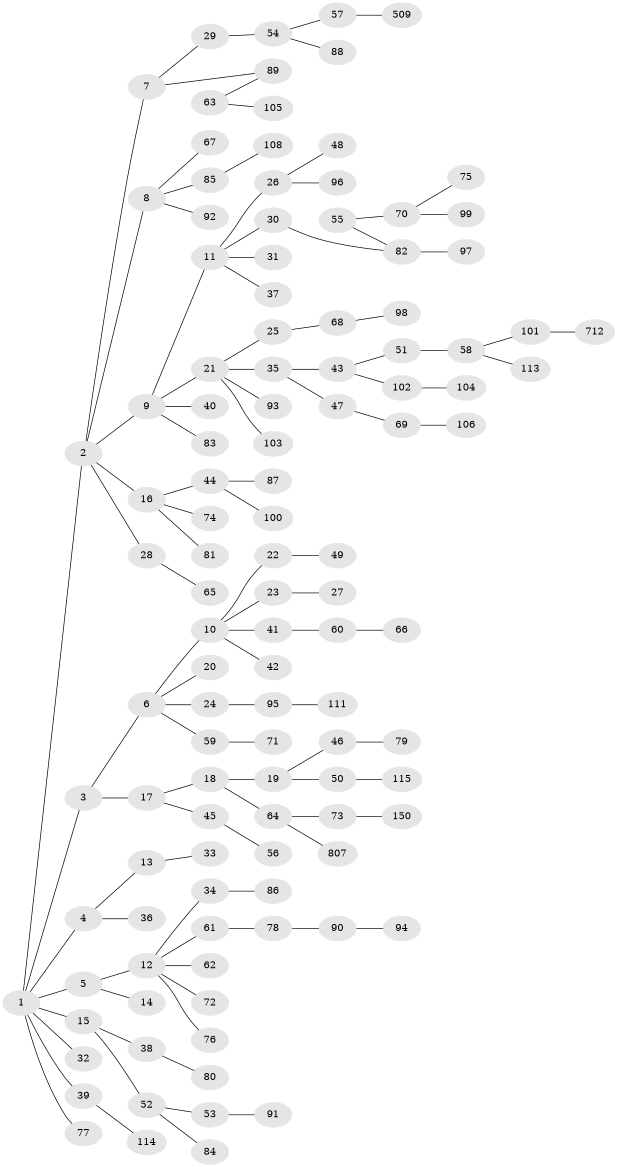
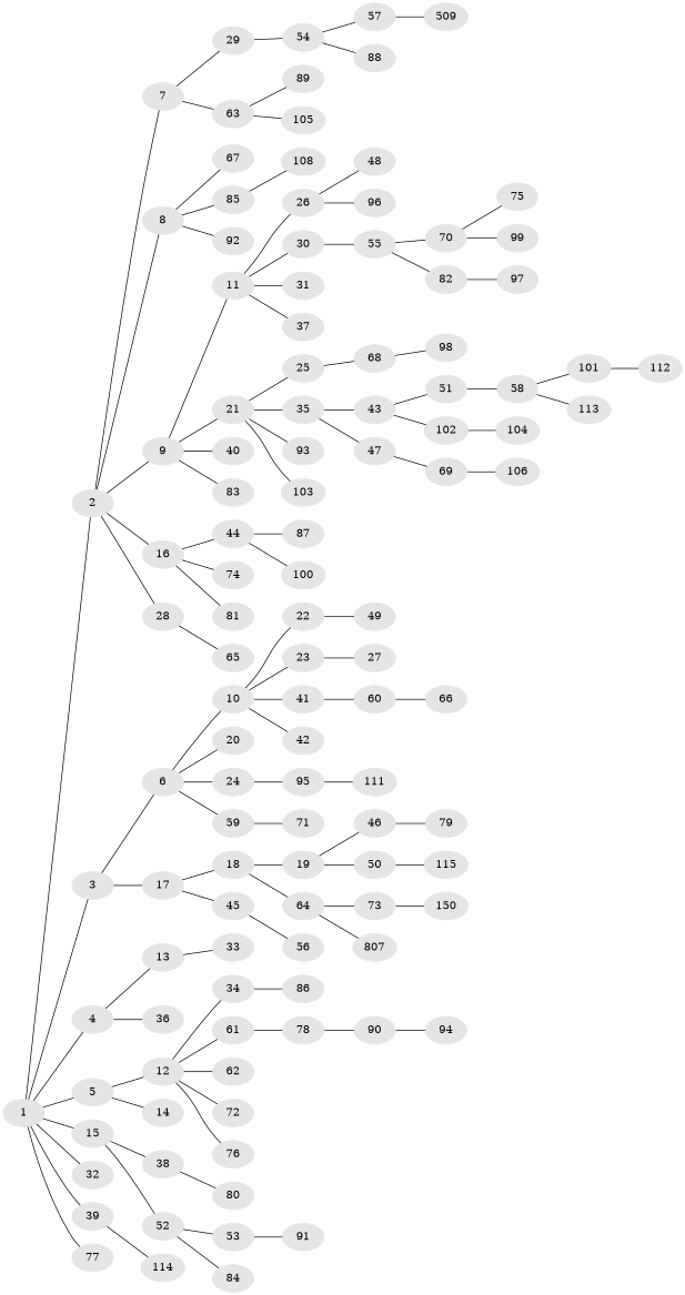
  graph {
    rankdir=LR
    node [color=gray90 style=filled]
    1
    2
    3
    4
    5
    15
    32
    39
    77
    7
    8
    9
    16
    28
    6
    17
    13
    36
    12
    14
    38
    52
    114
    29
    63
    67
    85
    92
    11
    21
    40
    83
    44
    74
    81
    65
    10
    20
    24
    59
    18
    45
    33
    34
    61
    62
    72
    76
    22
    23
    41
    42
    95
    71
    54
    89
    105
    108
    26
    30
    31
    37
    25
    35
    93
    103
    49
    27
    60
    48
    96
    55
    86
    78
    80
    53
    84
    87
    100
    19
    64
    56
    46
    50
    73
    n86 [label=807]
    79
    115
    68
    43
    47
    111
    98
    57
    88
    70
    82
    51
    102
    69
    66
    58
    104
    106
    101
    113
    91
    n108 [label=509]
    75
    99
    97
-   112 [label=712]
+   112
    90
    n114 [label=150]
    94
    1 -- 2
    1 -- 3
    1 -- 4
    1 -- 5
    1 -- 15
    1 -- 32
    1 -- 39
    1 -- 77
    2 -- 7
    2 -- 8
    2 -- 9
    2 -- 16
    2 -- 28
    3 -- 6
    3 -- 17
    4 -- 13
    4 -- 36
    5 -- 12
    5 -- 14
    15 -- 38
    15 -- 52
    39 -- 114
    7 -- 29
-   7 -- 89
+   7 -- 63
    8 -- 67
    8 -- 85
    8 -- 92
    9 -- 11
    9 -- 21
    9 -- 40
    9 -- 83
    16 -- 44
    16 -- 74
    16 -- 81
    28 -- 65
    6 -- 10
    6 -- 20
    6 -- 24
    6 -- 59
    17 -- 18
    17 -- 45
    13 -- 33
    12 -- 34
    12 -- 61
    12 -- 62
    12 -- 72
    12 -- 76
    38 -- 80
    52 -- 53
    52 -- 84
    29 -- 54
    63 -- 89
    63 -- 105
    85 -- 108
    11 -- 26
    11 -- 30
    11 -- 31
    11 -- 37
    21 -- 25
    21 -- 35
    21 -- 93
    21 -- 103
    44 -- 87
    44 -- 100
    10 -- 22
    10 -- 23
    10 -- 41
    10 -- 42
    24 -- 95
    59 -- 71
    18 -- 19
    18 -- 64
    45 -- 56
    34 -- 86
    61 -- 78
    22 -- 49
    23 -- 27
    41 -- 60
    95 -- 111
    54 -- 57
    54 -- 88
    26 -- 48
    26 -- 96
-   30 -- 82
+   30 -- 55
    25 -- 68
    35 -- 43
    35 -- 47
    60 -- 66
    55 -- 70
    55 -- 82
    78 -- 90
    53 -- 91
    19 -- 46
    19 -- 50
    64 -- 73
    64 -- n86
    46 -- 79
    50 -- 115
    73 -- n114
    68 -- 98
    43 -- 51
    43 -- 102
    47 -- 69
    57 -- n108
    70 -- 75
    70 -- 99
    82 -- 97
    51 -- 58
    102 -- 104
    69 -- 106
    58 -- 101
    58 -- 113
    101 -- 112
    90 -- 94
  }
